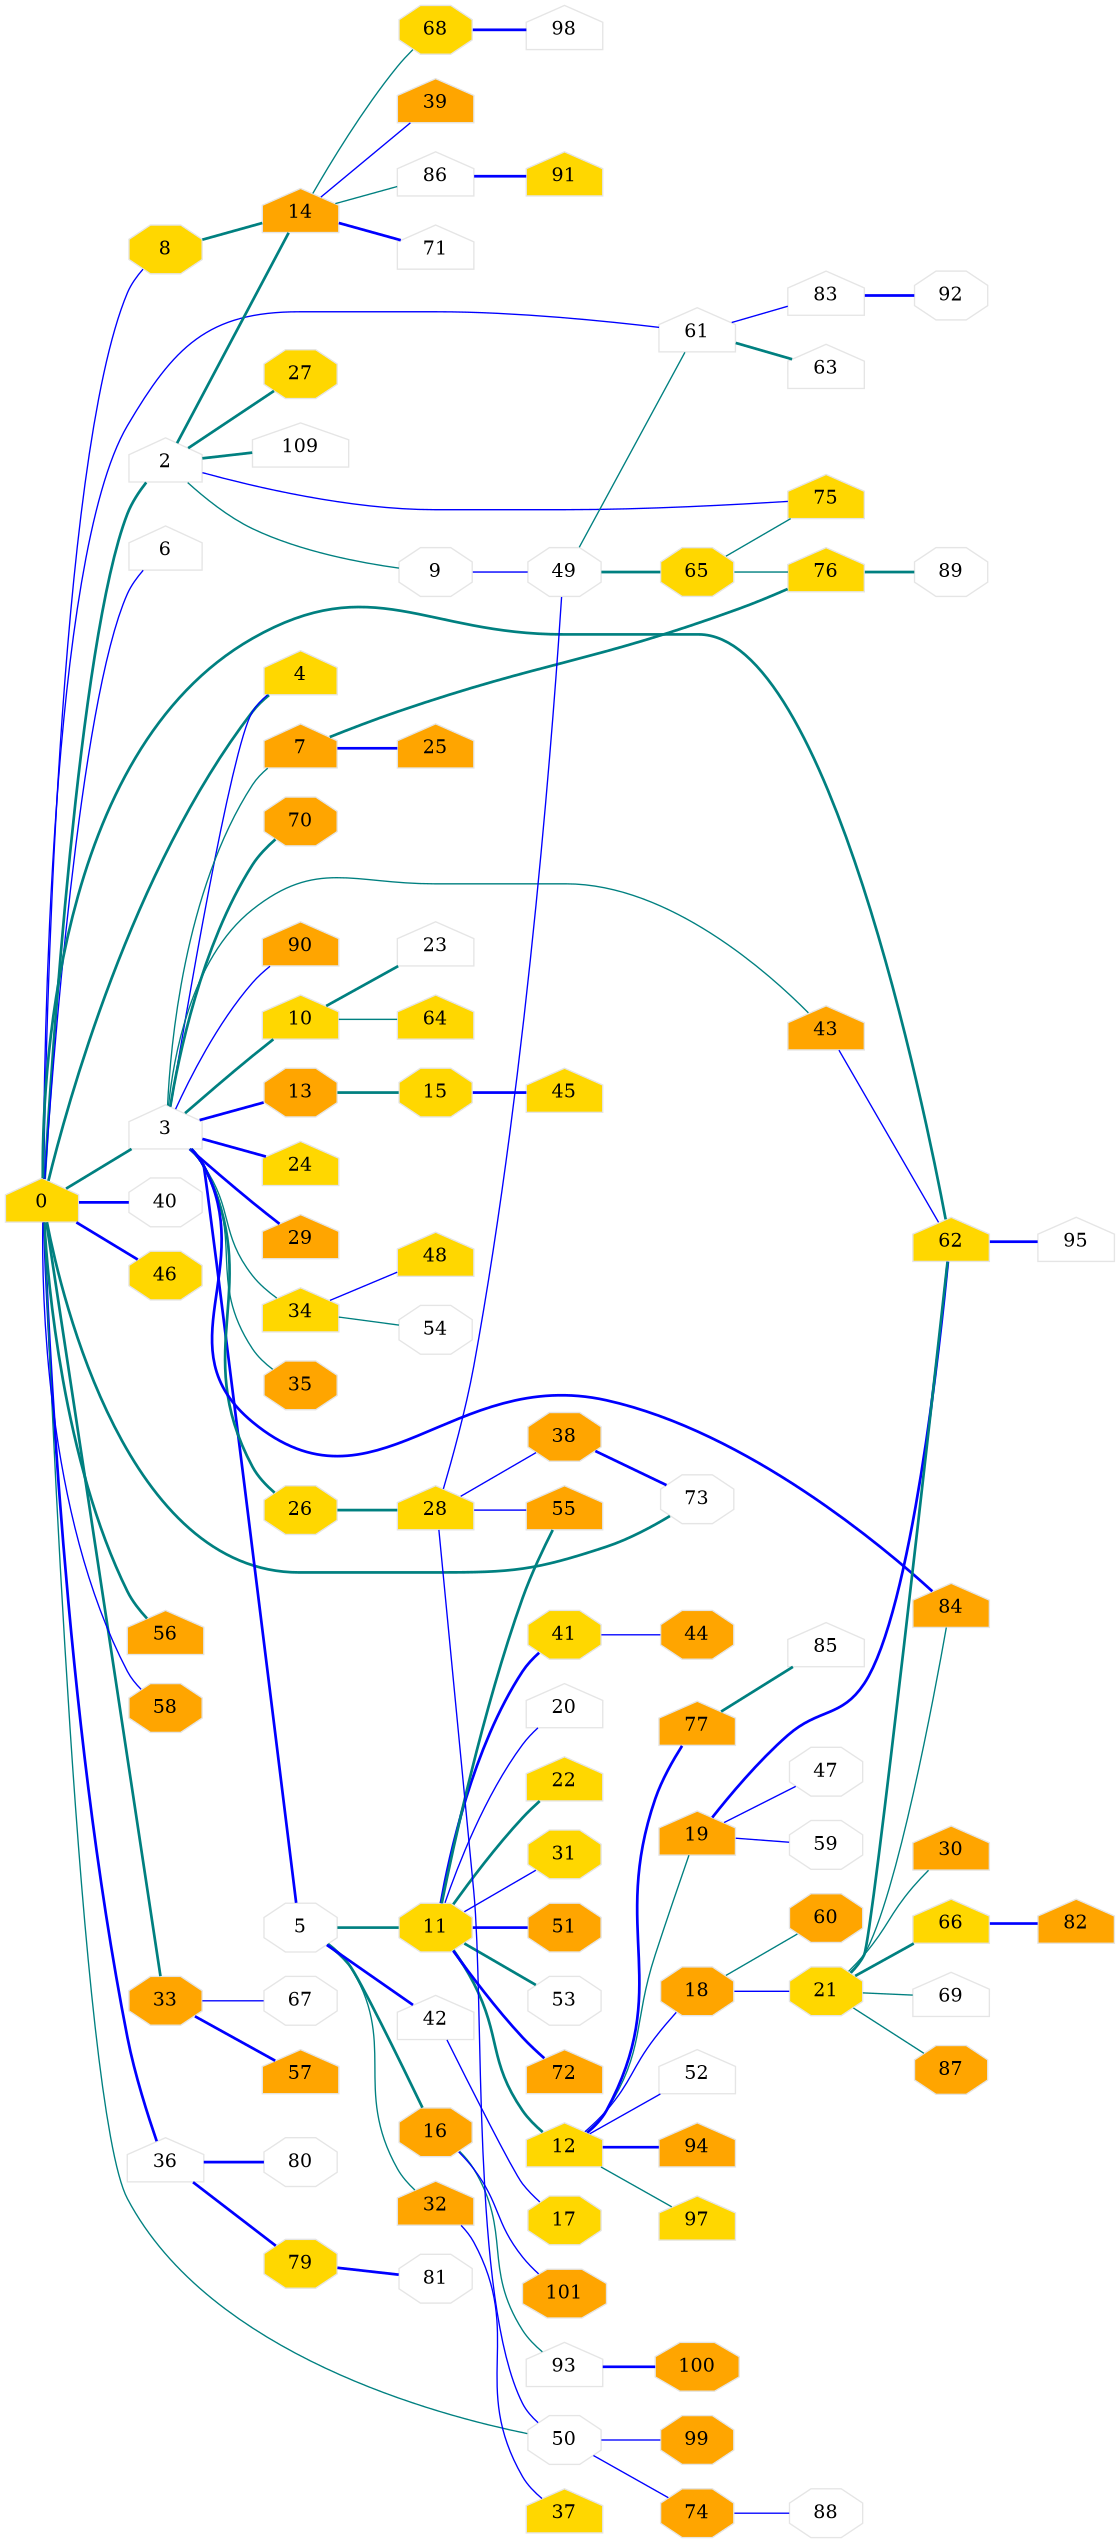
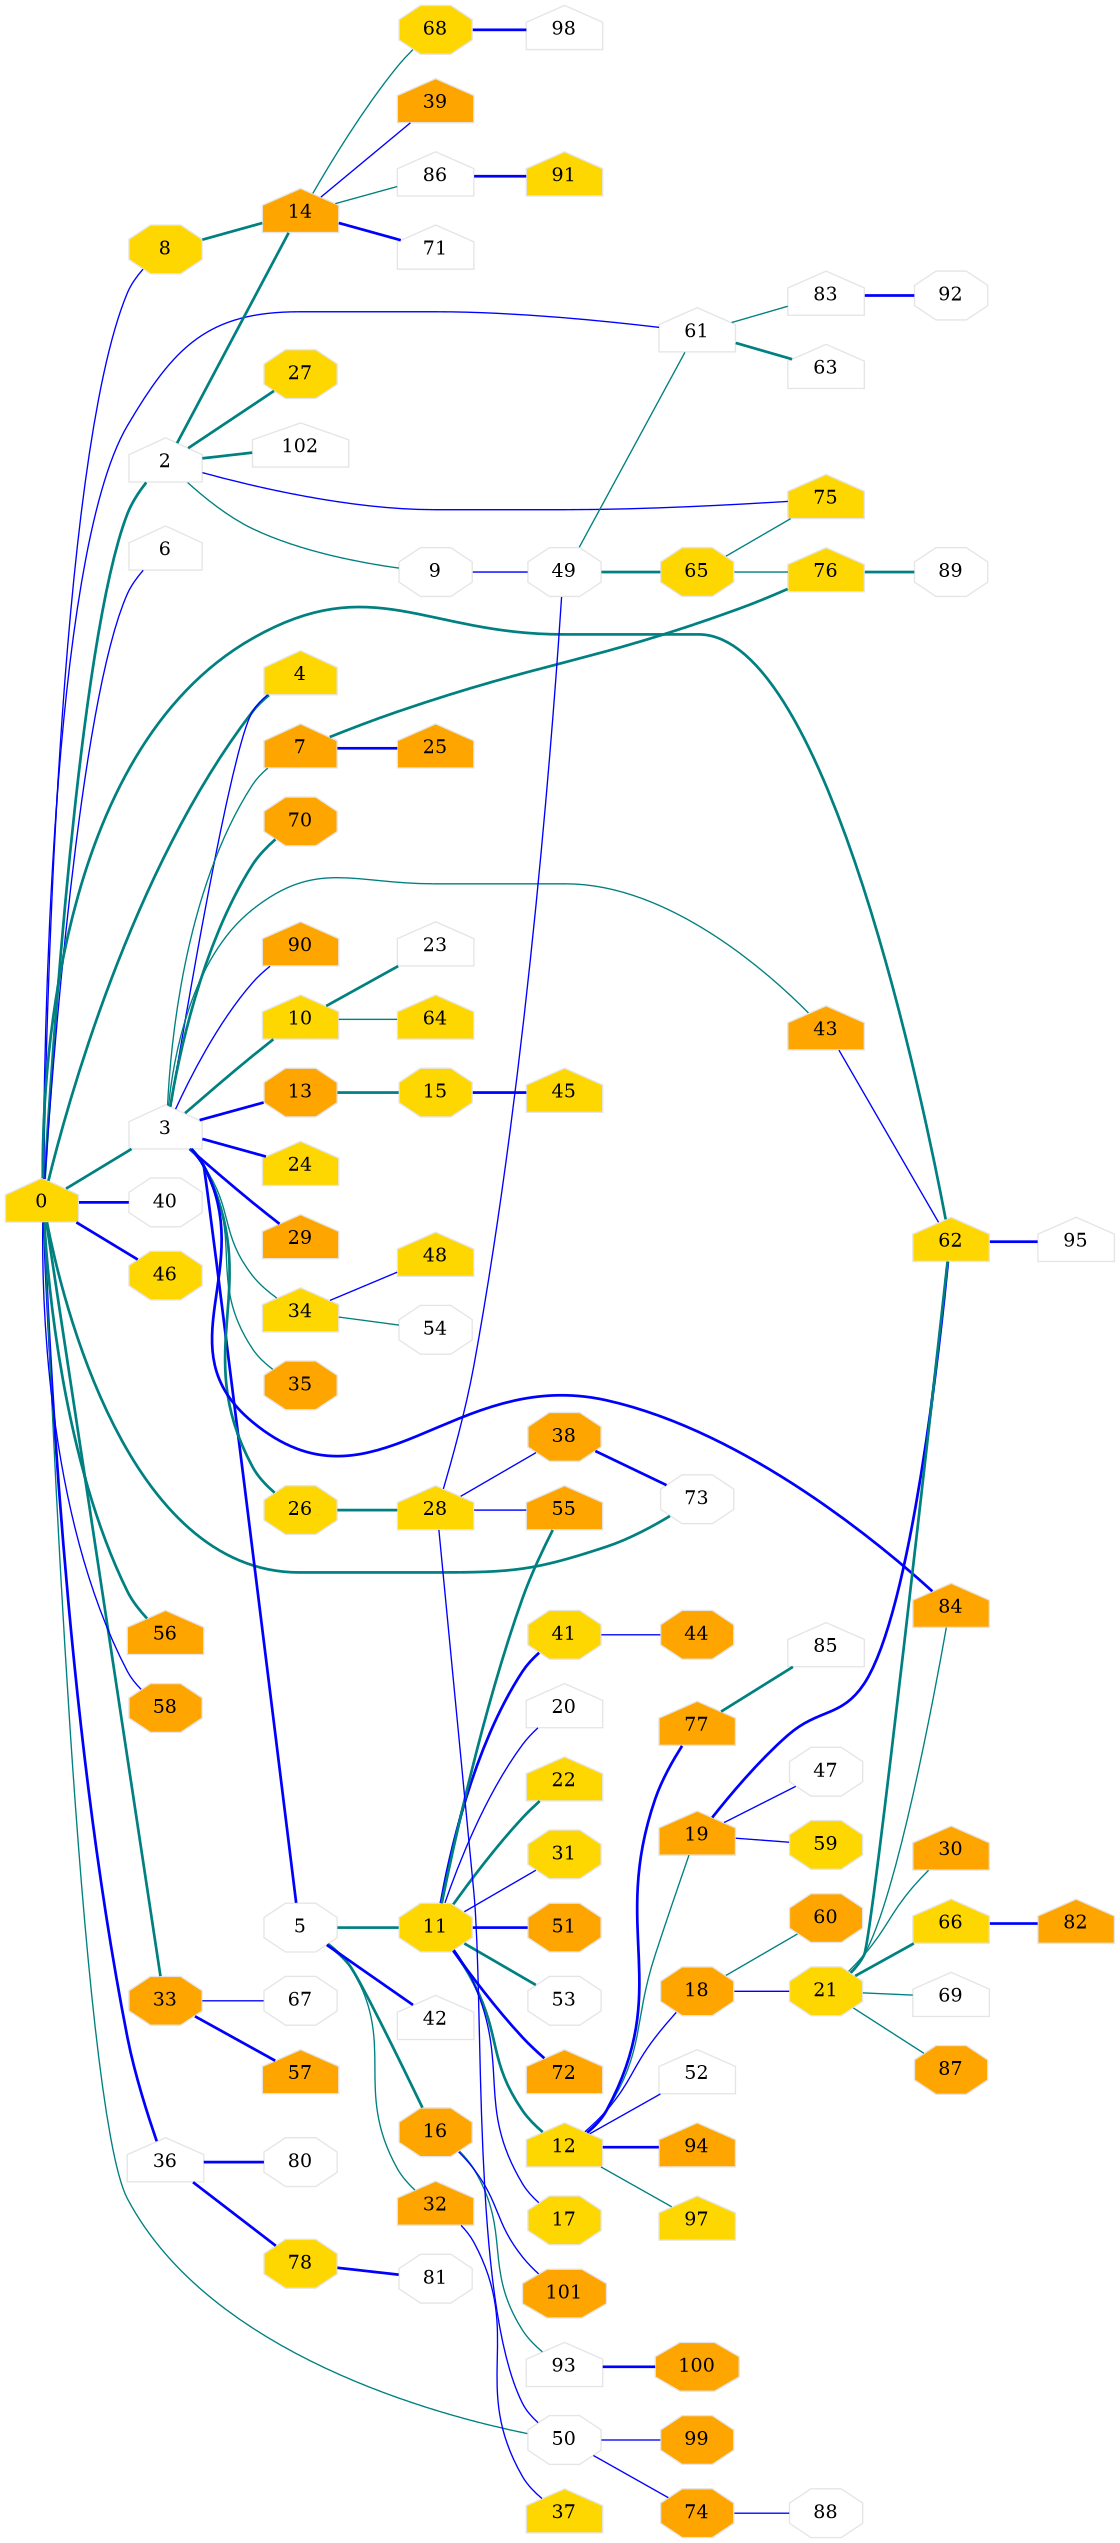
  graph {
    rankdir=LR
    node [color=gray90 fillcolor=white shape=house style=filled]
    edge [color=blue style=bold]
    n1 [fillcolor=gold label=0]
    2
    3
    4 [fillcolor=gold]
    6
    8 [fillcolor=gold shape=octagon]
    33 [fillcolor=orange shape=octagon]
    36
    40 [shape=octagon]
    46 [fillcolor=gold shape=octagon]
    50 [shape=octagon]
    56 [fillcolor=orange]
    58 [fillcolor=orange shape=octagon]
    61
    62 [fillcolor=gold]
    73 [shape=octagon]
    9 [shape=octagon]
    14 [fillcolor=orange]
    27 [fillcolor=gold shape=octagon]
    75 [fillcolor=gold]
-   102 [label=109]
+   102
    5 [shape=octagon]
    7 [fillcolor=orange]
    10 [fillcolor=gold]
    13 [fillcolor=orange shape=octagon]
    24 [fillcolor=gold]
    26 [fillcolor=gold shape=octagon]
    29 [fillcolor=orange]
    34 [fillcolor=gold]
    35 [fillcolor=orange shape=octagon]
    43 [fillcolor=orange]
    70 [fillcolor=orange shape=octagon]
    84 [fillcolor=orange]
    90 [fillcolor=orange]
    57 [fillcolor=orange]
    67 [shape=octagon]
-   78 [fillcolor=gold shape=octagon label=79]
+   78 [fillcolor=gold shape=octagon]
    80 [shape=octagon]
    74 [fillcolor=orange shape=octagon]
    99 [fillcolor=orange shape=octagon]
    63
    83
    95
    49 [shape=octagon]
    39 [fillcolor=orange]
    68 [fillcolor=gold shape=octagon]
    71
    86
    11 [fillcolor=gold shape=octagon]
    16 [fillcolor=orange shape=octagon]
    32 [fillcolor=orange]
    42
    25 [fillcolor=orange]
    76 [fillcolor=gold]
    23
    64 [fillcolor=gold]
    15 [fillcolor=gold shape=octagon]
    28 [fillcolor=gold]
    48 [fillcolor=gold]
    54 [shape=octagon]
    12 [fillcolor=gold]
    17 [fillcolor=gold shape=octagon]
    20
    22 [fillcolor=gold]
    31 [fillcolor=gold shape=octagon]
    41 [fillcolor=gold shape=octagon]
    51 [fillcolor=orange shape=octagon]
    53 [shape=octagon]
    55 [fillcolor=orange]
    72 [fillcolor=orange]
    93
    101 [fillcolor=orange shape=octagon]
    37 [fillcolor=gold]
    89 [shape=octagon]
    65 [fillcolor=gold shape=octagon]
    18 [fillcolor=orange shape=octagon]
    19 [fillcolor=orange]
    52
    77 [fillcolor=orange]
    94 [fillcolor=orange]
    97 [fillcolor=gold]
    44 [fillcolor=orange shape=octagon]
    21 [fillcolor=gold shape=octagon]
    60 [fillcolor=orange shape=octagon]
    47 [shape=octagon]
-   59 [shape=octagon]
+   59 [fillcolor=gold shape=octagon]
    85
    45 [fillcolor=gold]
    98
    91 [fillcolor=gold]
    100 [fillcolor=orange shape=octagon]
    30 [fillcolor=orange]
    66 [fillcolor=gold]
    69
    87 [fillcolor=orange shape=octagon]
    82 [fillcolor=orange]
    38 [fillcolor=orange shape=octagon]
    81 [shape=octagon]
    88 [shape=octagon]
    92 [shape=octagon]
    n1 -- 2 [color=teal]
    n1 -- 3 [color=teal]
    n1 -- 4 [color=teal]
    n1 -- 6 [style=solid]
    n1 -- 8 [style=solid]
    n1 -- 33 [color=teal]
    n1 -- 36
    n1 -- 40
    n1 -- 46
    n1 -- 50 [color=teal style=solid]
    n1 -- 56 [color=teal]
    n1 -- 58 [style=solid]
    n1 -- 61 [style=solid]
    n1 -- 62 [color=teal]
    n1 -- 73 [color=teal]
    2 -- 9 [color=teal style=solid]
    2 -- 14 [color=teal]
    2 -- 27 [color=teal]
    2 -- 75 [style=solid]
    2 -- 102 [color=teal]
    3 -- 4 [style=solid]
    3 -- 5
    3 -- 7 [color=teal style=solid]
    3 -- 10 [color=teal]
    3 -- 13
    3 -- 24
    3 -- 26 [color=teal]
    3 -- 29
    3 -- 34 [color=teal style=solid]
    3 -- 35 [color=teal style=solid]
    3 -- 43 [color=teal style=solid]
    3 -- 70 [color=teal]
    3 -- 84
    3 -- 90 [style=solid]
    8 -- 14 [color=teal]
    33 -- 57
    33 -- 67 [style=solid]
    36 -- 78
    36 -- 80
    50 -- 74 [style=solid]
    50 -- 99 [style=solid]
    61 -- 63 [color=teal]
-   61 -- 83 [style=solid]
+   61 -- 83 [color=teal style=solid]
    62 -- 95
    9 -- 49 [style=solid]
    14 -- 39 [style=solid]
    14 -- 68 [color=teal style=solid]
    14 -- 71
    14 -- 86 [color=teal style=solid]
    5 -- 11 [color=teal]
    5 -- 16 [color=teal]
    5 -- 32 [color=teal style=solid]
    5 -- 42
    7 -- 25
    7 -- 76 [color=teal]
    10 -- 23 [color=teal]
    10 -- 64 [color=teal style=solid]
    13 -- 15 [color=teal]
    26 -- 28 [color=teal]
    34 -- 48 [style=solid]
    34 -- 54 [color=teal style=solid]
    43 -- 62 [style=solid]
    78 -- 81
    74 -- 88 [style=solid]
    83 -- 92
    49 -- 61 [color=teal style=solid]
    49 -- 65 [color=teal]
    68 -- 98
    86 -- 91
    11 -- 12 [color=teal]
-   42 -- 17 [style=solid]
+   11 -- 17 [style=solid]
    11 -- 20 [style=solid]
    11 -- 22 [color=teal]
    11 -- 31 [style=solid]
    11 -- 41
    11 -- 51
    11 -- 53 [color=teal]
    11 -- 55 [color=teal]
    11 -- 72
    16 -- 93 [color=teal style=solid]
    16 -- 101 [style=solid]
    32 -- 37 [style=solid]
    76 -- 89 [color=teal]
    15 -- 45
    28 -- 50 [style=solid]
    28 -- 49 [style=solid]
    28 -- 55 [style=solid]
    28 -- 38 [style=solid]
    12 -- 18 [style=solid]
    12 -- 19 [color=teal style=solid]
    12 -- 52 [style=solid]
    12 -- 77
    12 -- 94
    12 -- 97 [color=teal style=solid]
    41 -- 44 [style=solid]
    93 -- 100
    65 -- 75 [color=teal style=solid]
    65 -- 76 [color=teal style=solid]
    18 -- 21 [style=solid]
    18 -- 60 [color=teal style=solid]
    19 -- 62
    19 -- 47 [style=solid]
    19 -- 59 [style=solid]
    77 -- 85 [color=teal]
    21 -- 62 [color=teal]
    21 -- 84 [color=teal style=solid]
    21 -- 30 [color=teal style=solid]
    21 -- 66 [color=teal]
    21 -- 69 [color=teal style=solid]
    21 -- 87 [color=teal style=solid]
    66 -- 82
    38 -- 73
  }
